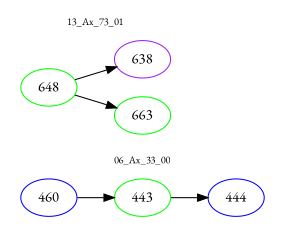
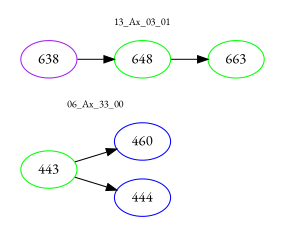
  digraph {
    fontname="EB Garamond"
    rankdir=LR
    node [color=green fontname="EB Garamond"]
    edge [color=black fontname="EB Garamond"]
    n1 [label=443]
    n2 [color=blue label=444]
    n3 [color=blue label=460]
    n4 [label=648]
    n5 [label=663]
    n6 [color=purple label=638]
    subgraph cluster_1 {
      color=white
      fontsize=10
      label="06_Ax_33_00"
      n1
      n2
      n3
    }
    subgraph cluster_2 {
      color=white
      fontsize=10
-     label="13_Ax_73_01"
+     label="13_Ax_03_01"
      n4
      n5
      n6
    }
    n1 -> n2
-   n3 -> n1
+   n1 -> n3
    n4 -> n5
-   n4 -> n6
+   n6 -> n4
  }
